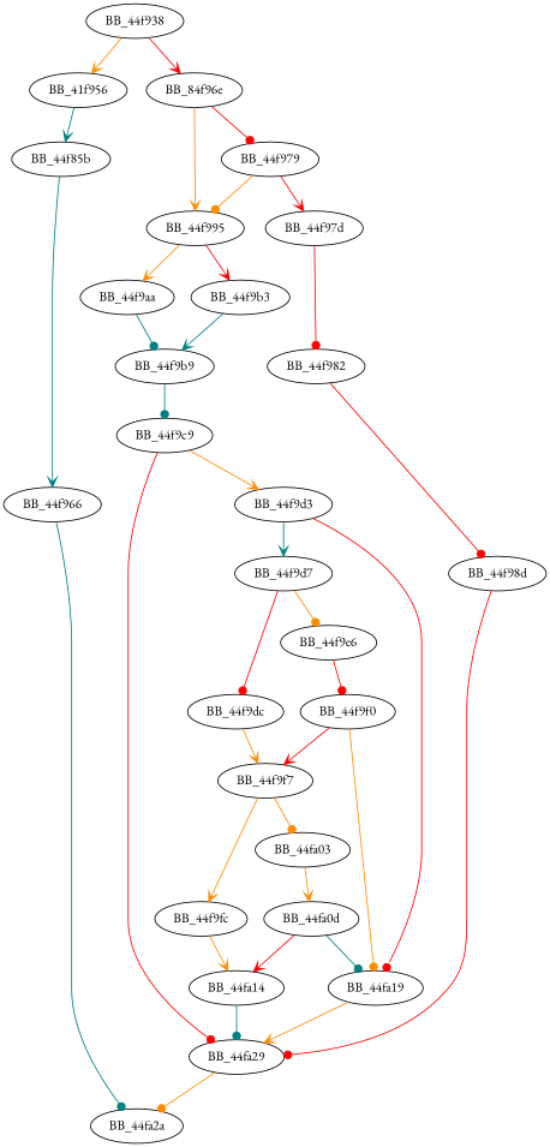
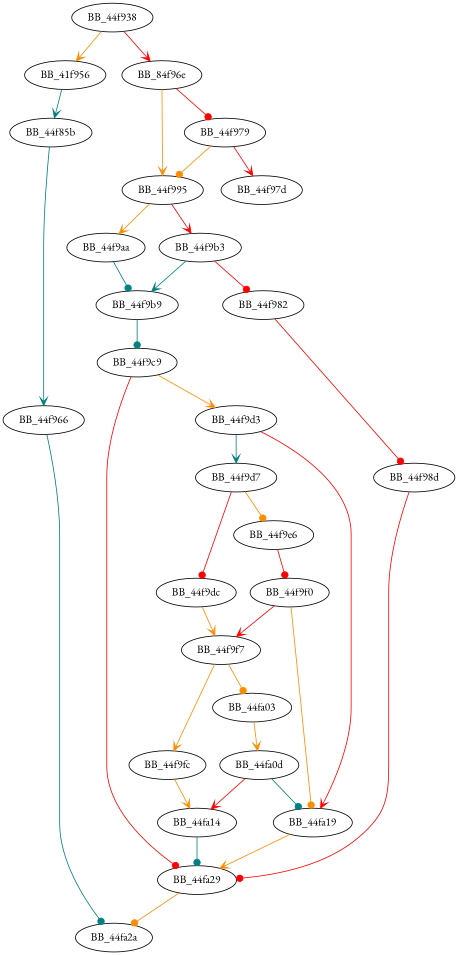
  digraph {
    fontname="EB Garamond"
    node [fontname="EB Garamond"]
    edge [arrowhead=vee color=darkorange fontname="EB Garamond"]
    n1 [label=BB_41f956]
    BB_44f938
    n3 [label=BB_84f96e]
    n4 [label=BB_44f85b]
    BB_44f979
    BB_44f995
    BB_44f966
    BB_44f97d
    BB_44f9aa
    BB_44f9b3
    BB_44fa2a
    BB_44f982
    BB_44f9b9
    BB_44f98d
    BB_44fa29
    BB_44f9c9
    BB_44f9d3
    BB_44f9d7
    BB_44fa19
    BB_44f9dc
    BB_44f9e6
    BB_44f9f7
    BB_44f9f0
    BB_44f9fc
    BB_44fa03
    BB_44fa14
    BB_44fa0d
    n1 -> n4 [color=teal]
    BB_44f938 -> n1
    BB_44f938 -> n3 [color=red]
    n3 -> BB_44f979 [arrowhead=dot color=red]
    n3 -> BB_44f995
    n4 -> BB_44f966 [color=teal]
    BB_44f979 -> BB_44f995 [arrowhead=dot]
    BB_44f979 -> BB_44f97d [color=red]
    BB_44f995 -> BB_44f9aa
    BB_44f995 -> BB_44f9b3 [color=red]
    BB_44f966 -> BB_44fa2a [arrowhead=dot color=teal]
-   BB_44f97d -> BB_44f982 [arrowhead=dot color=red]
+   BB_44f9b3 -> BB_44f982 [arrowhead=dot color=red]
    BB_44f9aa -> BB_44f9b9 [arrowhead=dot color=teal]
    BB_44f9b3 -> BB_44f9b9 [color=teal]
    BB_44f982 -> BB_44f98d [arrowhead=dot color=red]
    BB_44f9b9 -> BB_44f9c9 [arrowhead=dot color=teal]
    BB_44f98d -> BB_44fa29 [arrowhead=dot color=red]
    BB_44fa29 -> BB_44fa2a [arrowhead=dot]
    BB_44f9c9 -> BB_44fa29 [arrowhead=dot color=red]
    BB_44f9c9 -> BB_44f9d3
    BB_44f9d3 -> BB_44f9d7 [color=teal]
-   BB_44f9d3 -> BB_44fa19 [arrowhead=dot color=red]
+   BB_44f9d3 -> BB_44fa19 [color=red]
    BB_44f9d7 -> BB_44f9dc [arrowhead=dot color=red]
    BB_44f9d7 -> BB_44f9e6 [arrowhead=dot]
    BB_44fa19 -> BB_44fa29
    BB_44f9dc -> BB_44f9f7
    BB_44f9e6 -> BB_44f9f0 [arrowhead=dot color=red]
    BB_44f9f7 -> BB_44f9fc
    BB_44f9f7 -> BB_44fa03 [arrowhead=dot]
    BB_44f9f0 -> BB_44fa19 [arrowhead=dot]
    BB_44f9f0 -> BB_44f9f7 [color=red]
    BB_44f9fc -> BB_44fa14
    BB_44fa03 -> BB_44fa0d
    BB_44fa14 -> BB_44fa29 [arrowhead=dot color=teal]
    BB_44fa0d -> BB_44fa19 [arrowhead=dot color=teal]
    BB_44fa0d -> BB_44fa14 [color=red]
  }
